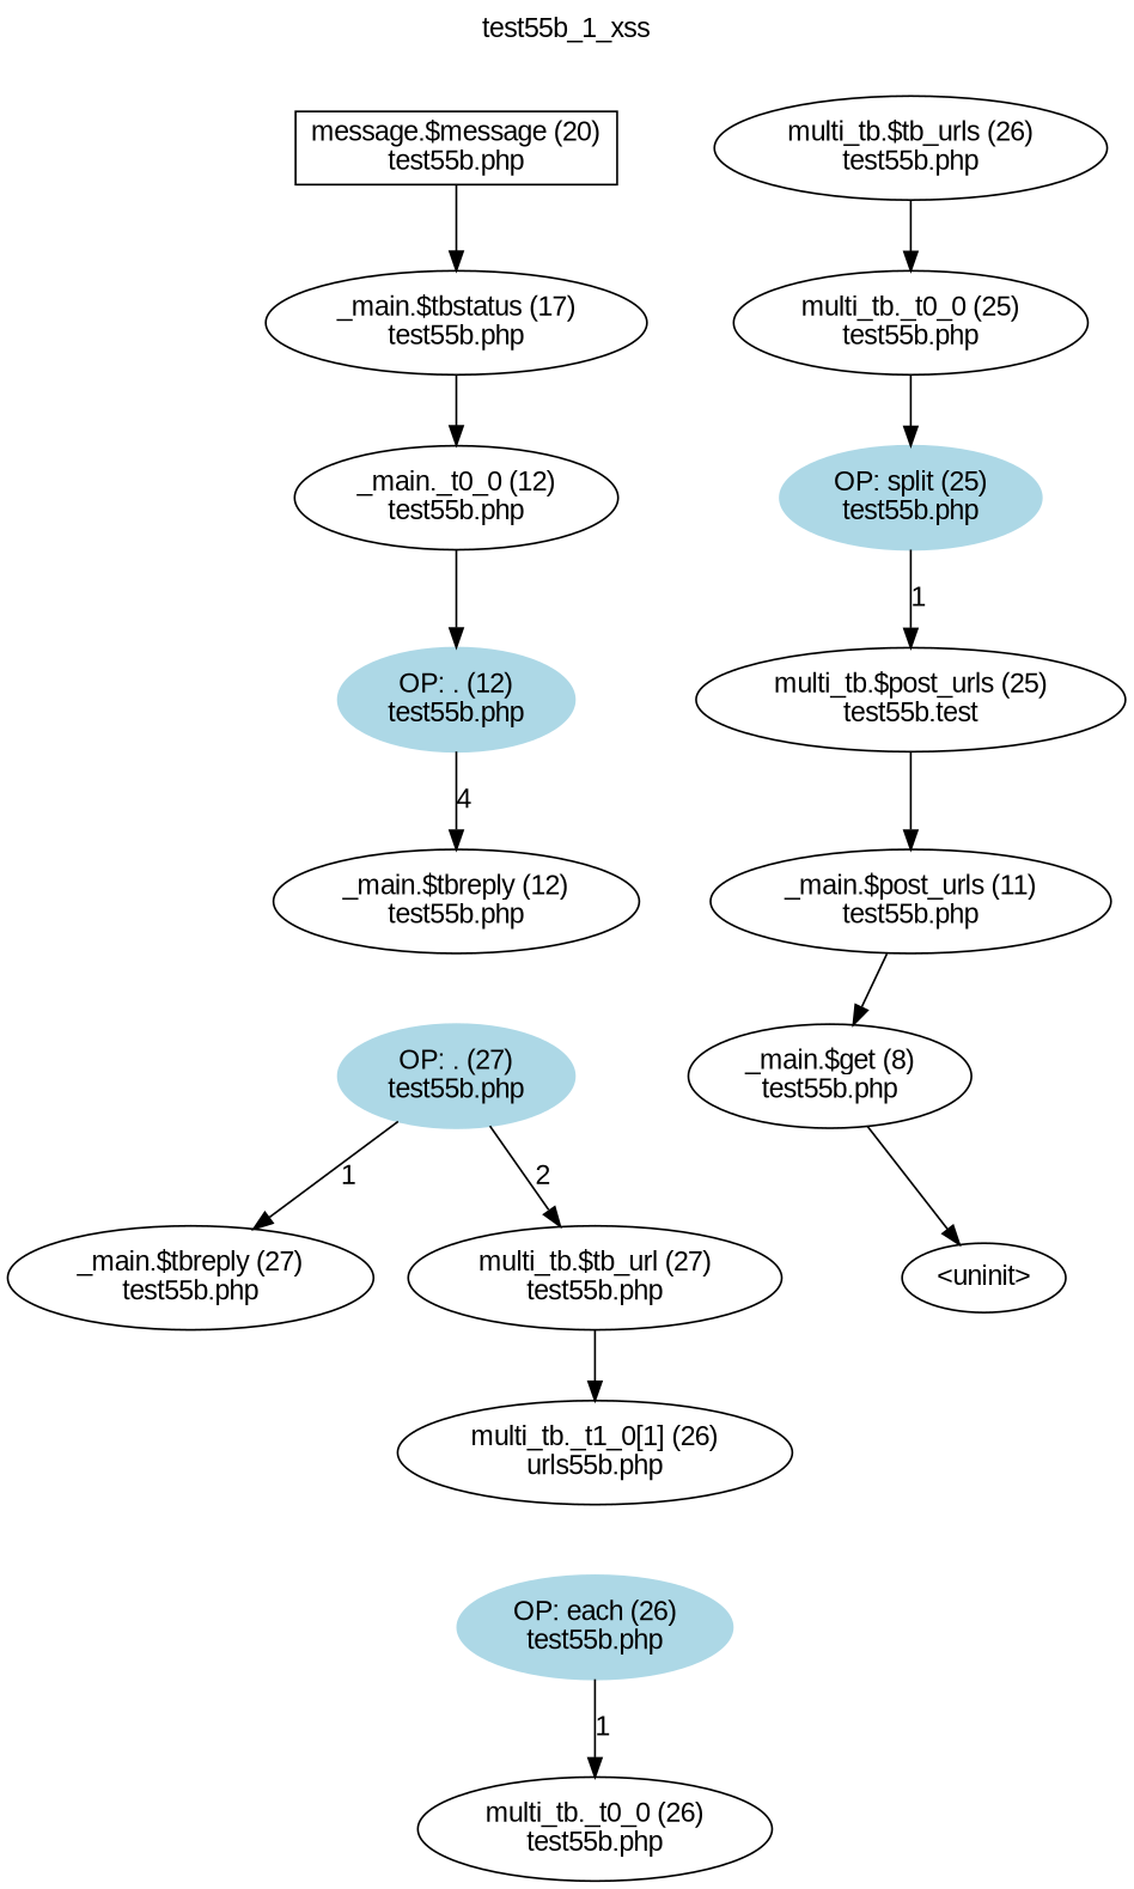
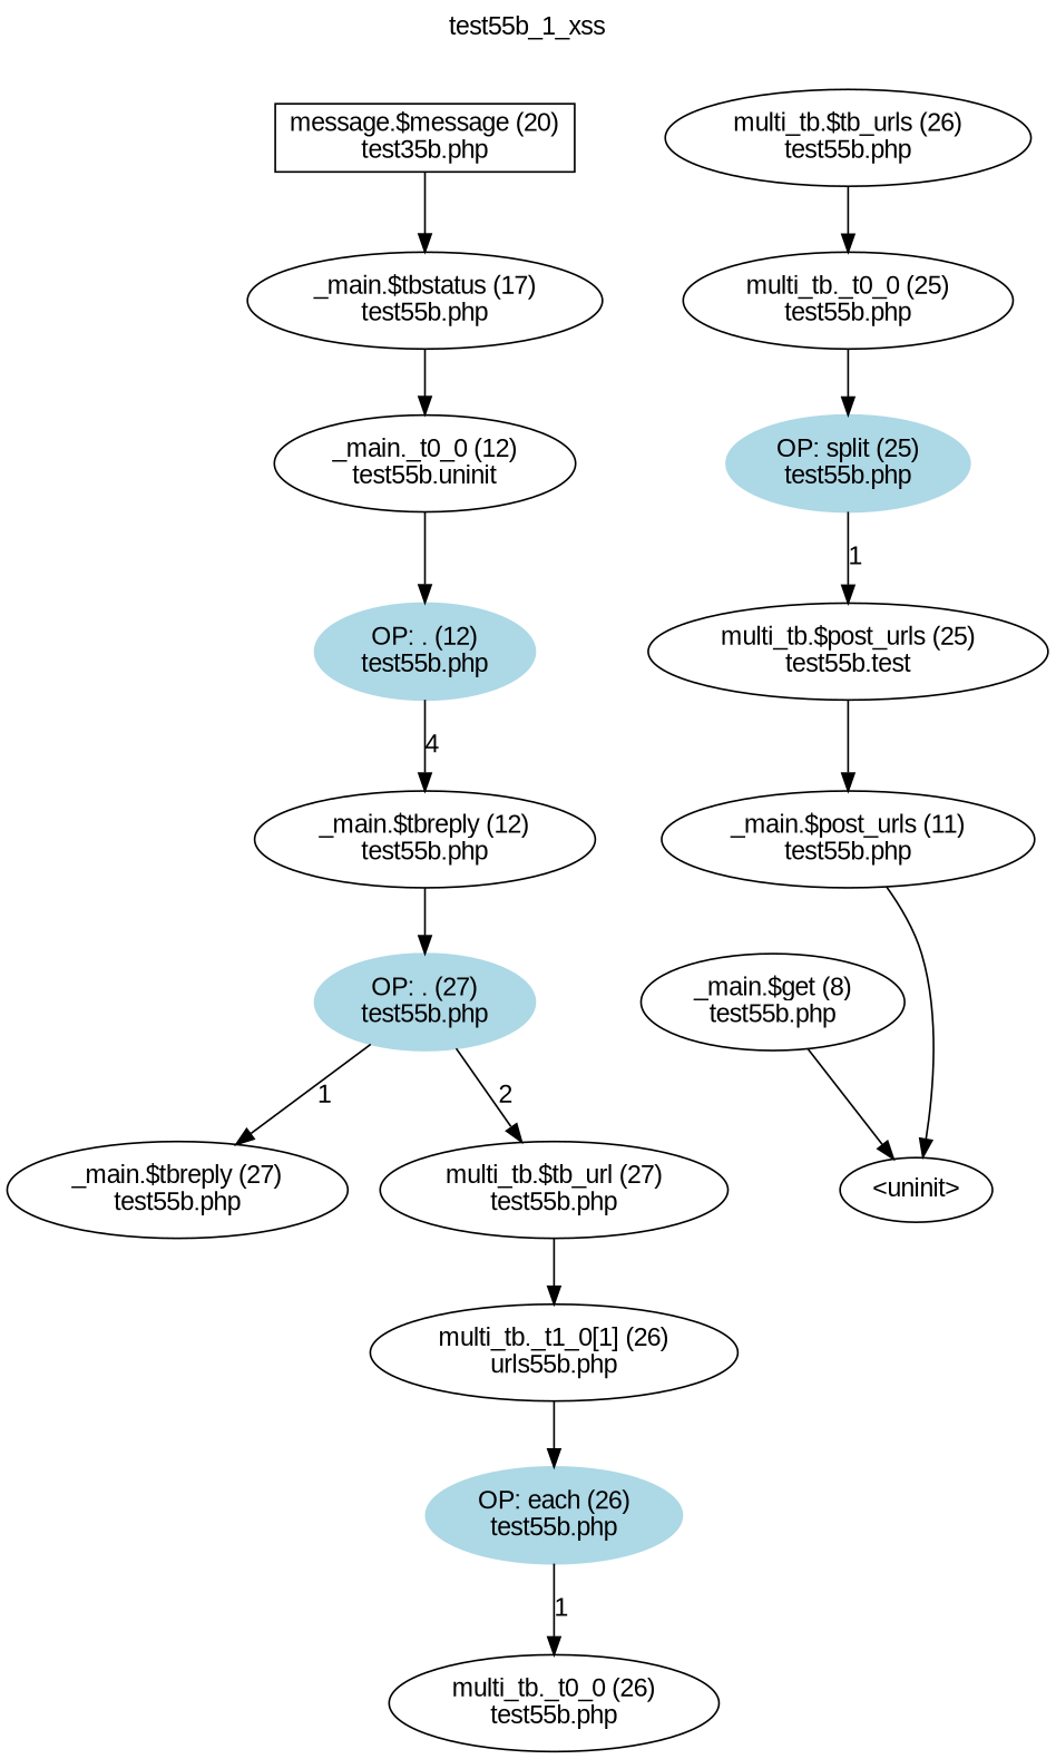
  digraph {
    fontname="Liberation Sans"
    label=test55b_1_xss
    labelloc=t
    node [fontname="Liberation Sans" shape=ellipse]
    edge [fontname="Liberation Sans"]
-   n1 [label="message.$message (20)\ntest55b.php" shape=box]
+   n1 [label="message.$message (20)\ntest35b.php" shape=box]
    n2 [label="_main.$tbstatus (17)\ntest55b.php"]
-   n3 [label="_main._t0_0 (12)\ntest55b.php"]
+   n3 [label="_main._t0_0 (12)\ntest55b.uninit"]
    n4 [color=lightblue label="OP: . (12)\ntest55b.php" style=filled]
    n5 [label="_main.$tbreply (12)\ntest55b.php"]
    n6 [color=lightblue label="OP: . (27)\ntest55b.php" style=filled]
    n7 [label="_main.$tbreply (27)\ntest55b.php"]
    n8 [label="multi_tb.$tb_url (27)\ntest55b.php"]
    n9 [label="multi_tb._t1_0[1] (26)\nurls55b.php"]
    n10 [color=lightblue label="OP: each (26)\ntest55b.php" style=filled]
    n11 [label="multi_tb._t0_0 (26)\ntest55b.php"]
    n12 [label="multi_tb.$tb_urls (26)\ntest55b.php"]
    n13 [label="multi_tb._t0_0 (25)\ntest55b.php"]
    n14 [color=lightblue label="OP: split (25)\ntest55b.php" style=filled]
    n15 [label="multi_tb.$post_urls (25)\ntest55b.test"]
    n16 [label="_main.$post_urls (11)\ntest55b.php"]
    n17 [label="_main.$get (8)\ntest55b.php"]
    n18 [label="<uninit>"]
    n1 -> n2
    n2 -> n3
    n3 -> n4
    n4 -> n5 [label=4]
+   n5 -> n6
    n6 -> n7 [label=1]
    n6 -> n8 [label=2]
    n8 -> n9
+   n9 -> n10
    n10 -> n11 [label=1]
    n12 -> n13
    n13 -> n14
    n14 -> n15 [label=1]
    n15 -> n16
-   n16 -> n17
+   n16 -> n18
    n17 -> n18
  }
